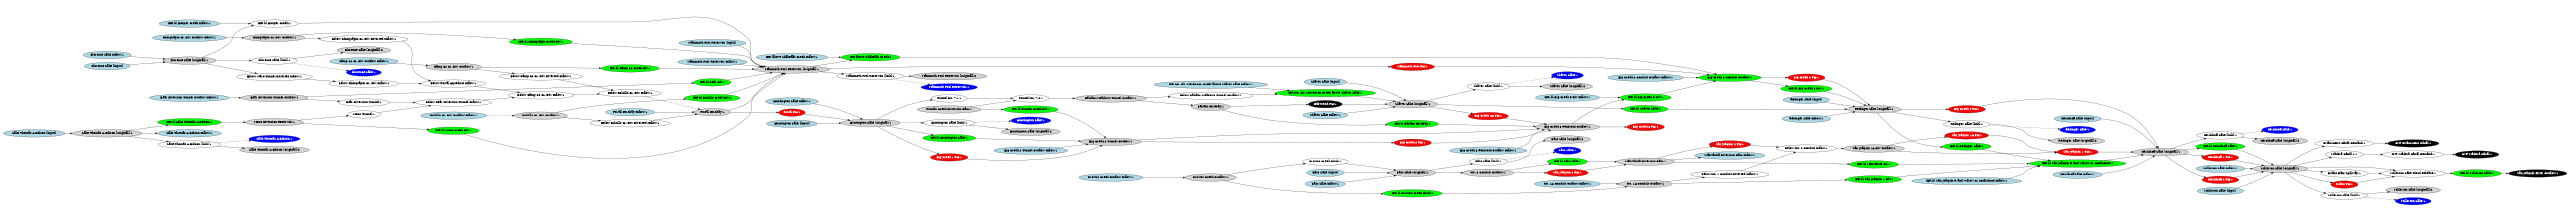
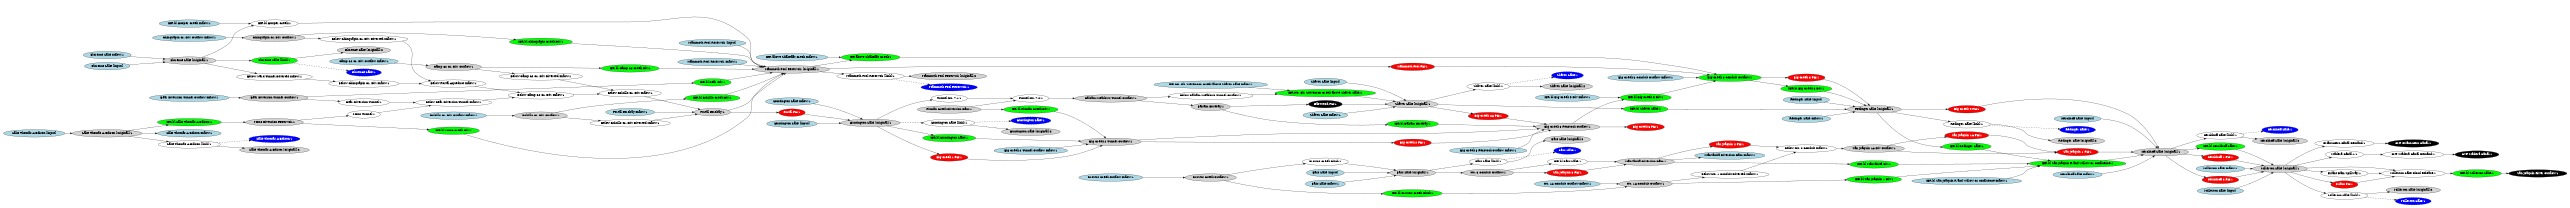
  digraph {
    rankdir=LR
    node [fillcolor=lightgrey fontcolor=black shape=oval style=filled]
    "No. 1A Conduit Outflow/1"
    "No. 1A Conduit Outflow Inflow/1" [fillcolor=lightblue]
    "Below No. 1 Conduit Diverted Inflow/1" [fillcolor=white]
    "IFR bl San Joaquin 1 Div/1" [fillcolor=green]
    "Manzanita Diversion Dam/1"
    "Manzanita Diversion Dam Inflow/1" [fillcolor=lightblue]
    "IFR bl Manzanita Div/1" [fillcolor=green]
    "San Joaquin 2 PH/1" [fillcolor=red fontcolor=white]
    "Millerton Lake [original]/1"
    "Millerton Lake Inflow/1" [fillcolor=lightblue]
    "Friant-Kern Canal Demand/1" [fillcolor=white]
    "Madera Canal.1/1" [fillcolor=white]
    "Friant Dam Spillway/1" [fillcolor=white]
    "Millerton Lake Flood Release/1" [fillcolor=white]
    "Friant PH/1" [fillcolor=red fontcolor=white]
    "Millerton Lake [link]/1" [fillcolor=white]
    "Kerckhoff Lake [original]/1"
    "Kerckhoff Lake Inflow/1" [fillcolor=lightblue]
    "IFR bl Kerckhoff Lake/1" [fillcolor=green]
    "Kerckhoff 1 PH/1" [fillcolor=red fontcolor=white]
    "Kerckhoff 2 PH/1" [fillcolor=red fontcolor=white]
    "Kerckhoff Lake [link]/1" [fillcolor=white]
    "Browns Creek Outflow/1"
    "Browns Creek Outflow Inflow/1" [fillcolor=lightblue]
    "Browns Creek Ditch/1" [fillcolor=white]
    "IFR bl Browns Creek Ditch/1" [fillcolor=green]
    "Bass Lake [original]/1"
    "Bass Lake Inflow/1" [fillcolor=lightblue]
    "Bass Lake [link]/1" [fillcolor=white]
    "No. 3 Conduit Outflow/1"
    "Redinger Lake [original]/1"
    "Redinger Lake Inflow/1" [fillcolor=lightblue]
    "Big Creek 4 PH/1" [fillcolor=red fontcolor=white]
    "IFR bl Redinger Lake/1" [fillcolor=green]
    "Redinger Lake [link]/1" [fillcolor=white]
    "Shaver Lake [original]/1"
    "Shaver Lake Inflow/1" [fillcolor=lightblue]
    "Big Creek 2A PH/1" [fillcolor=red fontcolor=white]
    "IFR bl Shaver Lake/1" [fillcolor=green]
    "Shaver Lake [link]/1" [fillcolor=white]
    "Big Creek 3 Conduit Outflow/1" [fillcolor=green]
    "Big Creek 3 Conduit Outflow Inflow/1" [fillcolor=lightblue]
    "Big Creek 3 PH/1" [fillcolor=red fontcolor=white]
    "IFR bl Big Creek 6 Div/1" [fillcolor=green]
    "IFR above Shakeflat Creek/1" [fillcolor=green]
    "IFR above Shakeflat Creek Inflow/1" [fillcolor=lightblue]
    "Mammoth Pool Reservoir [original]/1"
    "Mammoth Pool Reservoir Inflow/1" [fillcolor=lightblue]
    "Mammoth Pool PH/1" [fillcolor=red fontcolor=white]
    "Mammoth Pool Reservoir [link]/1" [fillcolor=white]
    "Big Creek 8 Penstock Outflow/1"
    "Big Creek 8 Penstock Outflow Inflow/1" [fillcolor=lightblue]
    "IFR bl Big Creek 5 Div/1" [fillcolor=green]
    "Big Creek 8 PH/1" [fillcolor=red fontcolor=white]
    "Big Creek 2 Tunnel Outflow/1"
    "Big Creek 2 Tunnel Outflow Inflow/1" [fillcolor=lightblue]
    "Big Creek 2 PH/1" [fillcolor=red fontcolor=white]
    "Huntington Lake [original]/1"
    "Huntington Lake Inflow/1" [fillcolor=lightblue]
    "Tunnel No. 7.1/1" [fillcolor=white]
    "Big Creek 1 PH/1" [fillcolor=red fontcolor=white]
    "Huntington Lake [link]/1" [fillcolor=white]
    "IFR bl Huntington Lake/1" [fillcolor=green]
    "Lake Thomas A Edison [original]/1"
    "Lake Thomas A Edison Inflow/1" [fillcolor=lightblue]
    "IFR bl Lake Thomas A Edison/1" [fillcolor=green]
    "Lake Thomas A Edison [link]/1" [fillcolor=white]
    "Portal Forebay/1"
    "Portal Forebay Inflow/1" [fillcolor=lightblue]
    "Portal PH/1" [fillcolor=red fontcolor=white]
    "Bolsillo Cr. Div. Outflow/1"
    "Bolsillo Cr. Div. Outflow Inflow/1" [fillcolor=lightblue]
    "Below Bolsillo Cr. Div. Diverted Inflow/1" [fillcolor=white]
    "IFR bl Bolsillo Creek Div/1" [fillcolor=green]
    "Camp 62 Cr. Div. Outflow/1"
    "Camp 62 Cr. Div. Outflow Inflow/1" [fillcolor=lightblue]
    "Below Camp 62 Cr. Div. Diverted Inflow/1" [fillcolor=white]
    "IFR bl Camp 62 Creek Div/1" [fillcolor=green]
    "Chinquapin Cr. Div. Outflow/1"
    "Chinquapin Cr. Div. Outflow Inflow/1" [fillcolor=lightblue]
    "Below Chinquapin Cr. Div. Diverted Inflow/1" [fillcolor=white]
    "IFR bl Chinquapin Creek Div/1" [fillcolor=green]
    "IFR bl Hooper Creek/1" [fillcolor=white]
    "IFR bl Hooper Creek Inflow/1" [fillcolor=lightblue]
    "Florence Lake [original]/1"
    "Florence Lake Inflow/1" [fillcolor=lightblue]
    "Below Ward Tunnel Diverted Inflow/1" [fillcolor=white]
-   "Florence Lake [link]/1" [fillcolor=white]
+   "Florence Lake [link]/1" [fillcolor=green]
    "IFR No. Fk. Stevenson Creek above Shaver Lake/1" [fillcolor=green]
    "IFR No. Fk. Stevenson Creek above Shaver Lake Inflow/1" [fillcolor=lightblue]
    "IFR bl Big Creek 5 Div Inflow/1" [fillcolor=lightblue]
    "Bear Diversion Tunnel Outflow/1"
    "Bear Diversion Tunnel Outflow Inflow/1" [fillcolor=lightblue]
    "Bear Diversion Tunnel/1" [fillcolor=white]
    "IFR bl Bear Div/1" [fillcolor=green]
    "Pitman Creek Diversion Dam/1"
    "Tunnel No. 7.2/1" [fillcolor=white]
    "IFR bl Pitman Creek Div/1" [fillcolor=green]
    "IFR bl San Joaquin R and Willow Cr confluence/1" [fillcolor=green]
    "IFR bl San Joaquin R and Willow Cr confluence Inflow/1" [fillcolor=lightblue]
    "Below Bear Diversion Tunnel Inflow/1" [fillcolor=white]
    "Below Camp 62 Cr. Div. Inflow/1" [fillcolor=white]
    "Below Balsam Meadows Tunnel Outflow/1" [fillcolor=white]
    "Below Bolsillo Cr. Div. Inflow/1" [fillcolor=white]
    "Below Portal Aqueduct Inflow/1" [fillcolor=white]
    "Below Chinquapin Cr. Div. Inflow/1" [fillcolor=white]
    "Below No. 2 Conduit Inflow/1" [fillcolor=white]
    "San Joaquin 1A Div Outflow/1"
    "San Joaquin 1 PH/1" [fillcolor=red fontcolor=white]
    "San Joaquin 1A PH/1" [fillcolor=red fontcolor=white]
    "CVP Friant-Kern Canal/1" [fillcolor=black fontcolor=white]
    "CVP Madera Canal Demand/1" [fillcolor=white]
    "CVP Madera Canal/1" [fillcolor=black fontcolor=white]
    "Mono Tunnel/1" [fillcolor=white]
    "Balsam Meadows Tunnel Outflow/1"
    "Balsam Forebay/1"
    "Eastwood PH/1" [fillcolor=black fontcolor=white]
    "IFR bl Balsam Forebay/1" [fillcolor=green]
    "Bass Lake/1" [fillcolor=blue fontcolor=white style="filled,dashed"]
    "Bass Lake [original]/2"
-   "IFR bl Bass Lake/1" [fillcolor=green]
+   "IFR bl Bass Lake/1" [fillcolor=white]
    "San Joaquin 3 PH/1" [fillcolor=red fontcolor=white]
    "Bass Lake [input]" [fillcolor=lightblue]
    "Florence Lake/1" [fillcolor=blue fontcolor=white style="filled,dashed"]
    "Florence Lake [original]/2"
    "Florence Lake [input]" [fillcolor=lightblue]
    "IFR bl Millerton Lake/1" [fillcolor=green]
    "San Joaquin River Outflow/1" [fillcolor=black fontcolor=white]
    "Huntington Lake/1" [fillcolor=blue fontcolor=white style="filled,dashed"]
    "Huntington Lake [original]/2"
    "Huntington Lake [input]" [fillcolor=lightblue]
    "Mono Diversion Reservoir/1"
    "IFR bl Mono Creek Div/1" [fillcolor=green]
    "Kerckhoff Lake/1" [fillcolor=blue fontcolor=white style="filled,dashed"]
    "Kerckhoff Lake [original]/2"
    "Kerckhoff Lake [input]" [fillcolor=lightblue]
    "Lake Thomas A Edison/1" [fillcolor=blue fontcolor=white style="filled,dashed"]
    "Lake Thomas A Edison [original]/2"
    "Lake Thomas A Edison [input]" [fillcolor=lightblue]
    "Mammoth Pool Reservoir/1" [fillcolor=blue fontcolor=white style="filled,dashed"]
    "Mammoth Pool Reservoir [original]/2"
    "Mammoth Pool Reservoir [input]" [fillcolor=lightblue]
    "Millerton Lake/1" [fillcolor=blue fontcolor=white style="filled,dashed"]
    "Millerton Lake [original]/2"
    "Millerton Lake [input]" [fillcolor=lightblue]
    "Redinger Lake/1" [fillcolor=blue fontcolor=white style="filled,dashed"]
    "Redinger Lake [original]/2"
    "Redinger Lake [input]" [fillcolor=lightblue]
    "Shaver Lake/1" [fillcolor=blue fontcolor=white style="filled,dashed"]
    "Shaver Lake [original]/2"
    "Shaver Lake [input]" [fillcolor=lightblue]
    "No. 1A Conduit Outflow/1" -> "Below No. 1 Conduit Diverted Inflow/1"
    "No. 1A Conduit Outflow/1" -> "IFR bl San Joaquin 1 Div/1"
    "No. 1A Conduit Outflow Inflow/1" -> "No. 1A Conduit Outflow/1"
    "Below No. 1 Conduit Diverted Inflow/1" -> "Below No. 2 Conduit Inflow/1"
    "IFR bl San Joaquin 1 Div/1" -> "IFR bl San Joaquin R and Willow Cr confluence/1"
    "Manzanita Diversion Dam/1" -> "Manzanita Diversion Dam Inflow/1"
    "Manzanita Diversion Dam/1" -> "IFR bl Manzanita Div/1"
    "Manzanita Diversion Dam/1" -> "San Joaquin 2 PH/1"
    "IFR bl Manzanita Div/1" -> "IFR bl San Joaquin R and Willow Cr confluence/1"
    "San Joaquin 2 PH/1" -> "Below No. 2 Conduit Inflow/1"
    "Millerton Lake [original]/1" -> "Friant-Kern Canal Demand/1"
    "Millerton Lake [original]/1" -> "Madera Canal.1/1"
    "Millerton Lake [original]/1" -> "Friant Dam Spillway/1"
    "Millerton Lake [original]/1" -> "Millerton Lake Flood Release/1"
    "Millerton Lake [original]/1" -> "Friant PH/1"
    "Millerton Lake [original]/1" -> "Millerton Lake [link]/1"
    "Millerton Lake Inflow/1" -> "Millerton Lake [original]/1"
    "Friant-Kern Canal Demand/1" -> "CVP Friant-Kern Canal/1"
    "Madera Canal.1/1" -> "CVP Madera Canal Demand/1"
    "Friant Dam Spillway/1" -> "Millerton Lake Flood Release/1"
    "Millerton Lake Flood Release/1" -> "IFR bl Millerton Lake/1"
    "Friant PH/1" -> "Millerton Lake Flood Release/1"
    "Millerton Lake [link]/1" -> "Millerton Lake/1" [style=dashed]
    "Millerton Lake [link]/1" -> "Millerton Lake [original]/2"
    "Kerckhoff Lake [original]/1" -> "IFR bl Kerckhoff Lake/1"
    "Kerckhoff Lake [original]/1" -> "Kerckhoff 1 PH/1"
    "Kerckhoff Lake [original]/1" -> "Kerckhoff 2 PH/1"
    "Kerckhoff Lake [original]/1" -> "Kerckhoff Lake [link]/1"
    "Kerckhoff Lake Inflow/1" -> "Kerckhoff Lake [original]/1"
    "IFR bl Kerckhoff Lake/1" -> "Millerton Lake [original]/1"
    "Kerckhoff 1 PH/1" -> "Millerton Lake [original]/1"
    "Kerckhoff 2 PH/1" -> "Millerton Lake [original]/1"
    "Kerckhoff Lake [link]/1" -> "Kerckhoff Lake/1" [style=dashed]
    "Kerckhoff Lake [link]/1" -> "Kerckhoff Lake [original]/2"
    "Browns Creek Outflow/1" -> "Browns Creek Ditch/1"
    "Browns Creek Outflow/1" -> "IFR bl Browns Creek Ditch/1"
    "Browns Creek Outflow Inflow/1" -> "Browns Creek Outflow/1"
    "Browns Creek Ditch/1" -> "Bass Lake [original]/1"
    "IFR bl Browns Creek Ditch/1" -> "No. 1A Conduit Outflow/1"
    "Bass Lake [original]/1" -> "Bass Lake [link]/1"
    "Bass Lake [original]/1" -> "No. 3 Conduit Outflow/1"
    "Bass Lake Inflow/1" -> "Bass Lake [original]/1"
    "Bass Lake [link]/1" -> "Bass Lake/1" [style=dashed]
    "Bass Lake [link]/1" -> "Bass Lake [original]/2"
    "No. 3 Conduit Outflow/1" -> "IFR bl Bass Lake/1"
    "No. 3 Conduit Outflow/1" -> "San Joaquin 3 PH/1"
    "Redinger Lake [original]/1" -> "Big Creek 4 PH/1"
    "Redinger Lake [original]/1" -> "IFR bl Redinger Lake/1"
    "Redinger Lake [original]/1" -> "Redinger Lake [link]/1"
    "Redinger Lake Inflow/1" -> "Redinger Lake [original]/1"
    "Big Creek 4 PH/1" -> "Kerckhoff Lake [original]/1"
    "IFR bl Redinger Lake/1" -> "IFR bl San Joaquin R and Willow Cr confluence/1"
    "Redinger Lake [link]/1" -> "Redinger Lake/1" [style=dashed]
    "Redinger Lake [link]/1" -> "Redinger Lake [original]/2"
    "Shaver Lake [original]/1" -> "Big Creek 2A PH/1"
    "Shaver Lake [original]/1" -> "IFR bl Shaver Lake/1"
    "Shaver Lake [original]/1" -> "Shaver Lake [link]/1"
    "Shaver Lake Inflow/1" -> "Shaver Lake [original]/1"
    "Big Creek 2A PH/1" -> "Big Creek 8 Penstock Outflow/1"
    "IFR bl Shaver Lake/1" -> "Redinger Lake [original]/1"
    "Shaver Lake [link]/1" -> "Shaver Lake/1" [style=dashed]
    "Shaver Lake [link]/1" -> "Shaver Lake [original]/2"
    "Big Creek 3 Conduit Outflow/1" -> "Big Creek 3 PH/1"
    "Big Creek 3 Conduit Outflow/1" -> "IFR bl Big Creek 6 Div/1"
    "Big Creek 3 Conduit Outflow Inflow/1" -> "Big Creek 3 Conduit Outflow/1"
    "Big Creek 3 PH/1" -> "Redinger Lake [original]/1"
    "IFR bl Big Creek 6 Div/1" -> "Redinger Lake [original]/1"
    "IFR above Shakeflat Creek/1" -> "Big Creek 3 Conduit Outflow/1"
    "IFR above Shakeflat Creek Inflow/1" -> "IFR above Shakeflat Creek/1"
    "Mammoth Pool Reservoir [original]/1" -> "IFR above Shakeflat Creek/1"
    "Mammoth Pool Reservoir [original]/1" -> "Mammoth Pool PH/1"
    "Mammoth Pool Reservoir [original]/1" -> "Mammoth Pool Reservoir [link]/1"
    "Mammoth Pool Reservoir Inflow/1" -> "Mammoth Pool Reservoir [original]/1"
    "Mammoth Pool PH/1" -> "Big Creek 3 Conduit Outflow/1"
    "Mammoth Pool Reservoir [link]/1" -> "Mammoth Pool Reservoir/1" [style=dashed]
    "Mammoth Pool Reservoir [link]/1" -> "Mammoth Pool Reservoir [original]/2"
    "Big Creek 8 Penstock Outflow/1" -> "IFR bl Big Creek 5 Div/1"
    "Big Creek 8 Penstock Outflow/1" -> "Big Creek 8 PH/1"
    "Big Creek 8 Penstock Outflow Inflow/1" -> "Big Creek 8 Penstock Outflow/1"
    "IFR bl Big Creek 5 Div/1" -> "Big Creek 3 Conduit Outflow/1"
    "Big Creek 2 Tunnel Outflow/1" -> "Big Creek 8 Penstock Outflow/1"
    "Big Creek 2 Tunnel Outflow/1" -> "Big Creek 2 PH/1"
    "Big Creek 2 Tunnel Outflow Inflow/1" -> "Big Creek 2 Tunnel Outflow/1"
    "Big Creek 2 PH/1" -> "Big Creek 8 Penstock Outflow/1"
    "Huntington Lake [original]/1" -> "Tunnel No. 7.1/1"
    "Huntington Lake [original]/1" -> "Big Creek 1 PH/1"
    "Huntington Lake [original]/1" -> "Huntington Lake [link]/1" [style=dashed]
    "Huntington Lake [original]/1" -> "IFR bl Huntington Lake/1"
    "Huntington Lake Inflow/1" -> "Huntington Lake [original]/1"
    "Tunnel No. 7.1/1" -> "Tunnel No. 7.2/1"
    "Big Creek 1 PH/1" -> "Big Creek 2 Tunnel Outflow/1"
    "Huntington Lake [link]/1" -> "Huntington Lake/1" [style=dashed]
    "Huntington Lake [link]/1" -> "Huntington Lake [original]/2"
    "IFR bl Huntington Lake/1" -> "Big Creek 2 Tunnel Outflow/1"
    "Lake Thomas A Edison [original]/1" -> "Lake Thomas A Edison Inflow/1"
    "Lake Thomas A Edison [original]/1" -> "IFR bl Lake Thomas A Edison/1"
    "Lake Thomas A Edison [original]/1" -> "Lake Thomas A Edison [link]/1"
    "IFR bl Lake Thomas A Edison/1" -> "Mono Diversion Reservoir/1"
    "Lake Thomas A Edison [link]/1" -> "Lake Thomas A Edison/1" [style=dashed]
    "Lake Thomas A Edison [link]/1" -> "Lake Thomas A Edison [original]/2"
    "Portal Forebay/1" -> "Mammoth Pool Reservoir [original]/1"
    "Portal Forebay/1" -> "Portal PH/1"
    "Portal Forebay Inflow/1" -> "Portal Forebay/1"
    "Portal PH/1" -> "Huntington Lake [original]/1"
    "Bolsillo Cr. Div. Outflow/1" -> "Below Bolsillo Cr. Div. Diverted Inflow/1"
    "Bolsillo Cr. Div. Outflow/1" -> "IFR bl Bolsillo Creek Div/1"
-   "Bolsillo Cr. Div. Outflow Inflow/1" -> "Bolsillo Cr. Div. Outflow/1" [style=dashed]
+   "Bolsillo Cr. Div. Outflow Inflow/1" -> "Bolsillo Cr. Div. Outflow/1"
    "Below Bolsillo Cr. Div. Diverted Inflow/1" -> "Portal Forebay/1"
    "IFR bl Bolsillo Creek Div/1" -> "Mammoth Pool Reservoir [original]/1"
    "Camp 62 Cr. Div. Outflow/1" -> "Below Camp 62 Cr. Div. Diverted Inflow/1"
    "Camp 62 Cr. Div. Outflow/1" -> "IFR bl Camp 62 Creek Div/1"
    "Camp 62 Cr. Div. Outflow Inflow/1" -> "Camp 62 Cr. Div. Outflow/1"
    "Below Camp 62 Cr. Div. Diverted Inflow/1" -> "Below Bolsillo Cr. Div. Inflow/1"
    "IFR bl Camp 62 Creek Div/1" -> "Mammoth Pool Reservoir [original]/1"
    "Chinquapin Cr. Div. Outflow/1" -> "Below Chinquapin Cr. Div. Diverted Inflow/1"
    "Chinquapin Cr. Div. Outflow/1" -> "IFR bl Chinquapin Creek Div/1"
    "Chinquapin Cr. Div. Outflow Inflow/1" -> "Chinquapin Cr. Div. Outflow/1"
    "Below Chinquapin Cr. Div. Diverted Inflow/1" -> "Below Portal Aqueduct Inflow/1"
    "IFR bl Chinquapin Creek Div/1" -> "Mammoth Pool Reservoir [original]/1"
    "IFR bl Hooper Creek/1" -> "Mammoth Pool Reservoir [original]/1"
    "IFR bl Hooper Creek Inflow/1" -> "IFR bl Hooper Creek/1"
    "Florence Lake [original]/1" -> "IFR bl Hooper Creek/1"
    "Florence Lake [original]/1" -> "Below Ward Tunnel Diverted Inflow/1"
    "Florence Lake [original]/1" -> "Florence Lake [link]/1"
    "Florence Lake Inflow/1" -> "Florence Lake [original]/1"
    "Below Ward Tunnel Diverted Inflow/1" -> "Below Chinquapin Cr. Div. Inflow/1"
    "Florence Lake [link]/1" -> "Florence Lake/1" [style=dashed]
    "Florence Lake [link]/1" -> "Florence Lake [original]/2"
    "IFR No. Fk. Stevenson Creek above Shaver Lake/1" -> "Shaver Lake [original]/1"
    "IFR No. Fk. Stevenson Creek above Shaver Lake Inflow/1" -> "IFR No. Fk. Stevenson Creek above Shaver Lake/1"
    "IFR bl Big Creek 5 Div Inflow/1" -> "IFR bl Big Creek 5 Div/1"
    "Bear Diversion Tunnel Outflow/1" -> "Bear Diversion Tunnel/1"
    "Bear Diversion Tunnel Outflow/1" -> "IFR bl Bear Div/1"
    "Bear Diversion Tunnel Outflow Inflow/1" -> "Bear Diversion Tunnel Outflow/1"
    "Bear Diversion Tunnel/1" -> "Below Bear Diversion Tunnel Inflow/1"
    "IFR bl Bear Div/1" -> "Mammoth Pool Reservoir [original]/1"
    "Pitman Creek Diversion Dam/1" -> "Tunnel No. 7.2/1"
    "Pitman Creek Diversion Dam/1" -> "IFR bl Pitman Creek Div/1"
    "Tunnel No. 7.2/1" -> "Balsam Meadows Tunnel Outflow/1"
    "IFR bl Pitman Creek Div/1" -> "Big Creek 2 Tunnel Outflow/1"
    "IFR bl San Joaquin R and Willow Cr confluence/1" -> "Kerckhoff Lake [original]/1"
    "IFR bl San Joaquin R and Willow Cr confluence Inflow/1" -> "IFR bl San Joaquin R and Willow Cr confluence/1"
    "Below Bear Diversion Tunnel Inflow/1" -> "Below Camp 62 Cr. Div. Inflow/1"
    "Below Camp 62 Cr. Div. Inflow/1" -> "Below Bolsillo Cr. Div. Inflow/1"
    "Below Balsam Meadows Tunnel Outflow/1" -> "IFR No. Fk. Stevenson Creek above Shaver Lake/1"
-   "Below Bolsillo Cr. Div. Inflow/1" -> "Portal Forebay/1" [style=dashed]
+   "Below Bolsillo Cr. Div. Inflow/1" -> "Portal Forebay/1"
    "Below Portal Aqueduct Inflow/1" -> "Below Camp 62 Cr. Div. Inflow/1"
    "Below Chinquapin Cr. Div. Inflow/1" -> "Below Portal Aqueduct Inflow/1"
    "Below No. 2 Conduit Inflow/1" -> "San Joaquin 1A Div Outflow/1"
    "San Joaquin 1A Div Outflow/1" -> "San Joaquin 1 PH/1"
    "San Joaquin 1A Div Outflow/1" -> "San Joaquin 1A PH/1"
    "San Joaquin 1 PH/1" -> "Kerckhoff Lake [original]/1"
    "San Joaquin 1A PH/1" -> "San Joaquin 1 PH/1"
    "CVP Madera Canal Demand/1" -> "CVP Madera Canal/1"
    "Mono Tunnel/1" -> "Below Bear Diversion Tunnel Inflow/1"
    "Balsam Meadows Tunnel Outflow/1" -> "Below Balsam Meadows Tunnel Outflow/1"
    "Balsam Meadows Tunnel Outflow/1" -> "Balsam Forebay/1"
    "Balsam Forebay/1" -> "Eastwood PH/1"
    "Balsam Forebay/1" -> "IFR bl Balsam Forebay/1"
    "Eastwood PH/1" -> "Shaver Lake [original]/1"
    "IFR bl Balsam Forebay/1" -> "Big Creek 8 Penstock Outflow/1"
    "IFR bl Bass Lake/1" -> "Manzanita Diversion Dam/1"
    "San Joaquin 3 PH/1" -> "Manzanita Diversion Dam/1"
    "Bass Lake [input]" -> "Bass Lake [original]/1"
    "Florence Lake [input]" -> "Florence Lake [original]/1"
    "IFR bl Millerton Lake/1" -> "San Joaquin River Outflow/1"
    "Huntington Lake [input]" -> "Huntington Lake [original]/1"
    "Mono Diversion Reservoir/1" -> "Mono Tunnel/1"
    "Mono Diversion Reservoir/1" -> "IFR bl Mono Creek Div/1"
    "IFR bl Mono Creek Div/1" -> "Mammoth Pool Reservoir [original]/1"
    "Kerckhoff Lake [input]" -> "Kerckhoff Lake [original]/1"
    "Lake Thomas A Edison [input]" -> "Lake Thomas A Edison [original]/1"
    "Mammoth Pool Reservoir [input]" -> "Mammoth Pool Reservoir [original]/1"
    "Millerton Lake [input]" -> "Millerton Lake [original]/1"
    "Redinger Lake [input]" -> "Redinger Lake [original]/1"
    "Shaver Lake [input]" -> "Shaver Lake [original]/1"
  }
